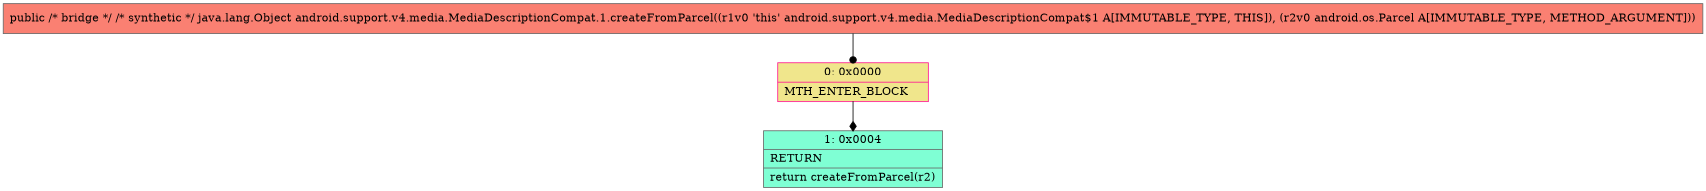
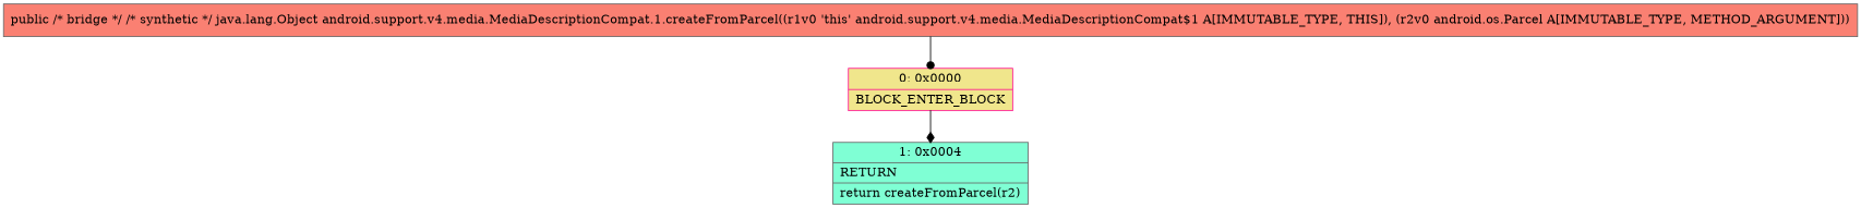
  digraph {
    node [shape=record style=filled color=gray40]
-   n1 [label="{0\:\ 0x0000|MTH_ENTER_BLOCK\l}" fillcolor=khaki color=deeppink]
+   n1 [label="{0\:\ 0x0000|BLOCK_ENTER_BLOCK\l}" fillcolor=khaki color=deeppink]
    n2 [label="{1\:\ 0x0004|RETURN\l|return createFromParcel(r2)\l}" fillcolor=aquamarine]
    n3 [label="{public \/* bridge *\/ \/* synthetic *\/ java.lang.Object android.support.v4.media.MediaDescriptionCompat.1.createFromParcel((r1v0 'this' android.support.v4.media.MediaDescriptionCompat$1 A[IMMUTABLE_TYPE, THIS]), (r2v0 android.os.Parcel A[IMMUTABLE_TYPE, METHOD_ARGUMENT])) }" fillcolor=salmon]
    n1 -> n2 [arrowhead=diamond]
    n3 -> n1 [arrowhead=dot]
  }
